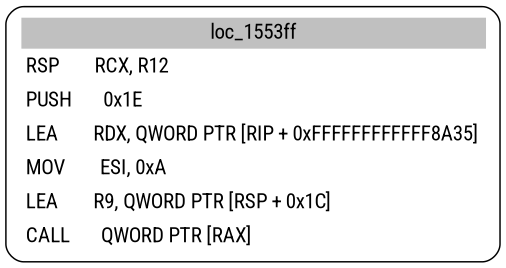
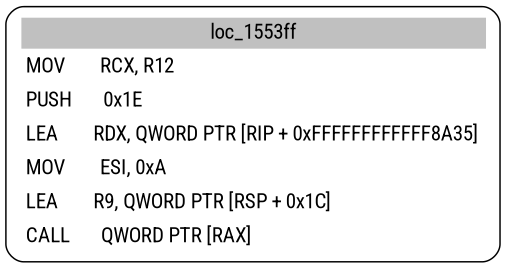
  digraph {
    fontname="Roboto Condensed"
-   n1 [fontname="Roboto Condensed" label=<<table border="0" cellborder="0" cellpadding="3"><tr><td align="center" colspan="2" bgcolor="grey">loc_1553ff</td></tr><tr><td align="left">RSP        RCX, R12</td></tr><tr><td align="left">PUSH       0x1E</td></tr><tr><td align="left">LEA        RDX, QWORD PTR [RIP + 0xFFFFFFFFFFFF8A35]</td></tr><tr><td align="left">MOV        ESI, 0xA</td></tr><tr><td align="left">LEA        R9, QWORD PTR [RSP + 0x1C]</td></tr><tr><td align="left">CALL       QWORD PTR [RAX]</td></tr></table>> shape=Mrecord]
+   n1 [fontname="Roboto Condensed" label=<<table border="0" cellborder="0" cellpadding="3"><tr><td align="center" colspan="2" bgcolor="grey">loc_1553ff</td></tr><tr><td align="left">MOV        RCX, R12</td></tr><tr><td align="left">PUSH       0x1E</td></tr><tr><td align="left">LEA        RDX, QWORD PTR [RIP + 0xFFFFFFFFFFFF8A35]</td></tr><tr><td align="left">MOV        ESI, 0xA</td></tr><tr><td align="left">LEA        R9, QWORD PTR [RSP + 0x1C]</td></tr><tr><td align="left">CALL       QWORD PTR [RAX]</td></tr></table>> shape=Mrecord]
  }
